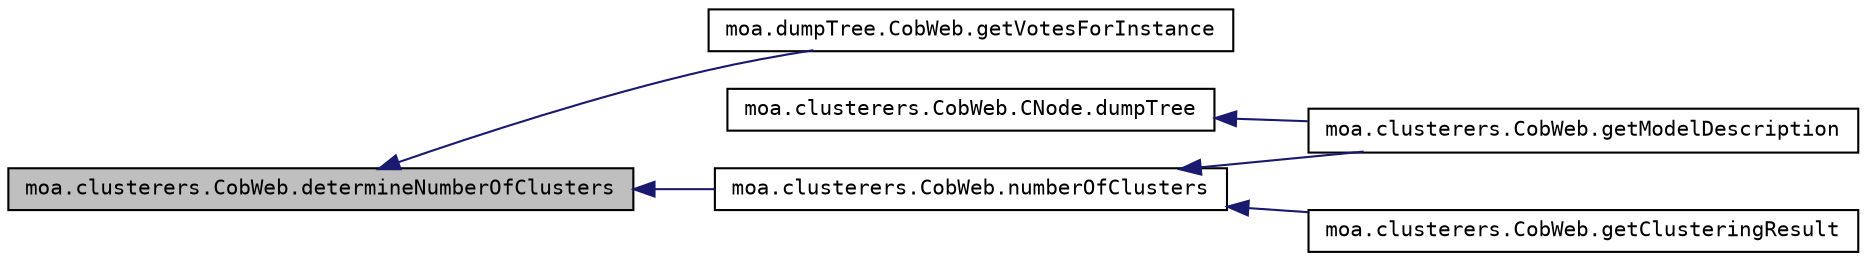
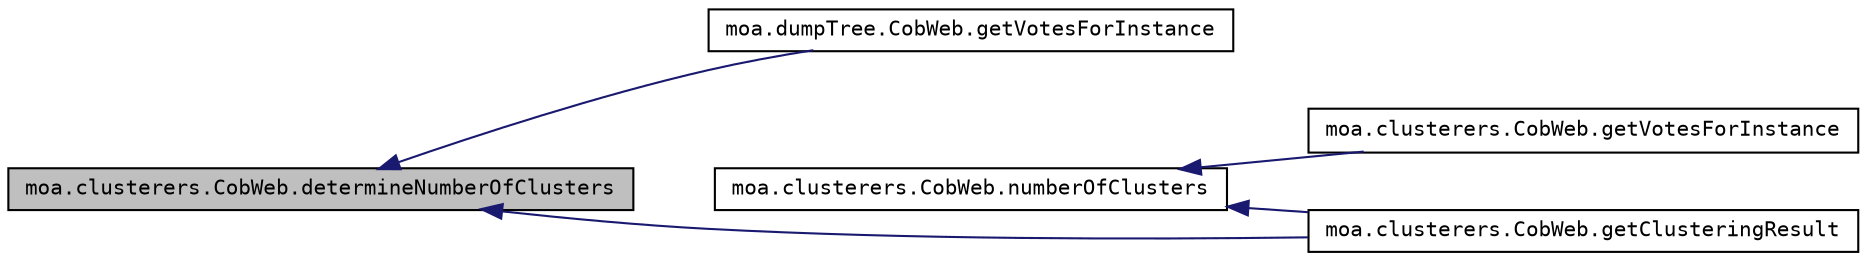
  digraph {
    fontname="DejaVu Sans Mono"
    rankdir=LR
    node [color=black fillcolor=white fontname="DejaVu Sans Mono" fontsize=10 shape=record style=filled]
    edge [color=midnightblue dir=back fontname="DejaVu Sans Mono" fontsize=10 labelfontname=Helvetica labelfontsize=10 style=solid]
    n1 [fillcolor=grey75 fontcolor=black height=0.2 label="moa.clusterers.CobWeb.determineNumberOfClusters" width=0.4]
    n2 [height=0.2 label="moa.dumpTree.CobWeb.getVotesForInstance" width=0.4]
    n3 [height=0.2 label="moa.clusterers.CobWeb.numberOfClusters" width=0.4]
-   n4 [height=0.2 label="moa.clusterers.CobWeb.CNode.dumpTree" width=0.4]
-   n5 [height=0.2 label="moa.clusterers.CobWeb.getModelDescription" width=0.4]
+   n5 [height=0.2 label="moa.clusterers.CobWeb.getVotesForInstance" width=0.4]
    n6 [height=0.2 label="moa.clusterers.CobWeb.getClusteringResult" width=0.4]
    n1 -> n2
-   n1 -> n3
+   n1 -> n6
    n3 -> n5
    n3 -> n6
-   n4 -> n5
  }
